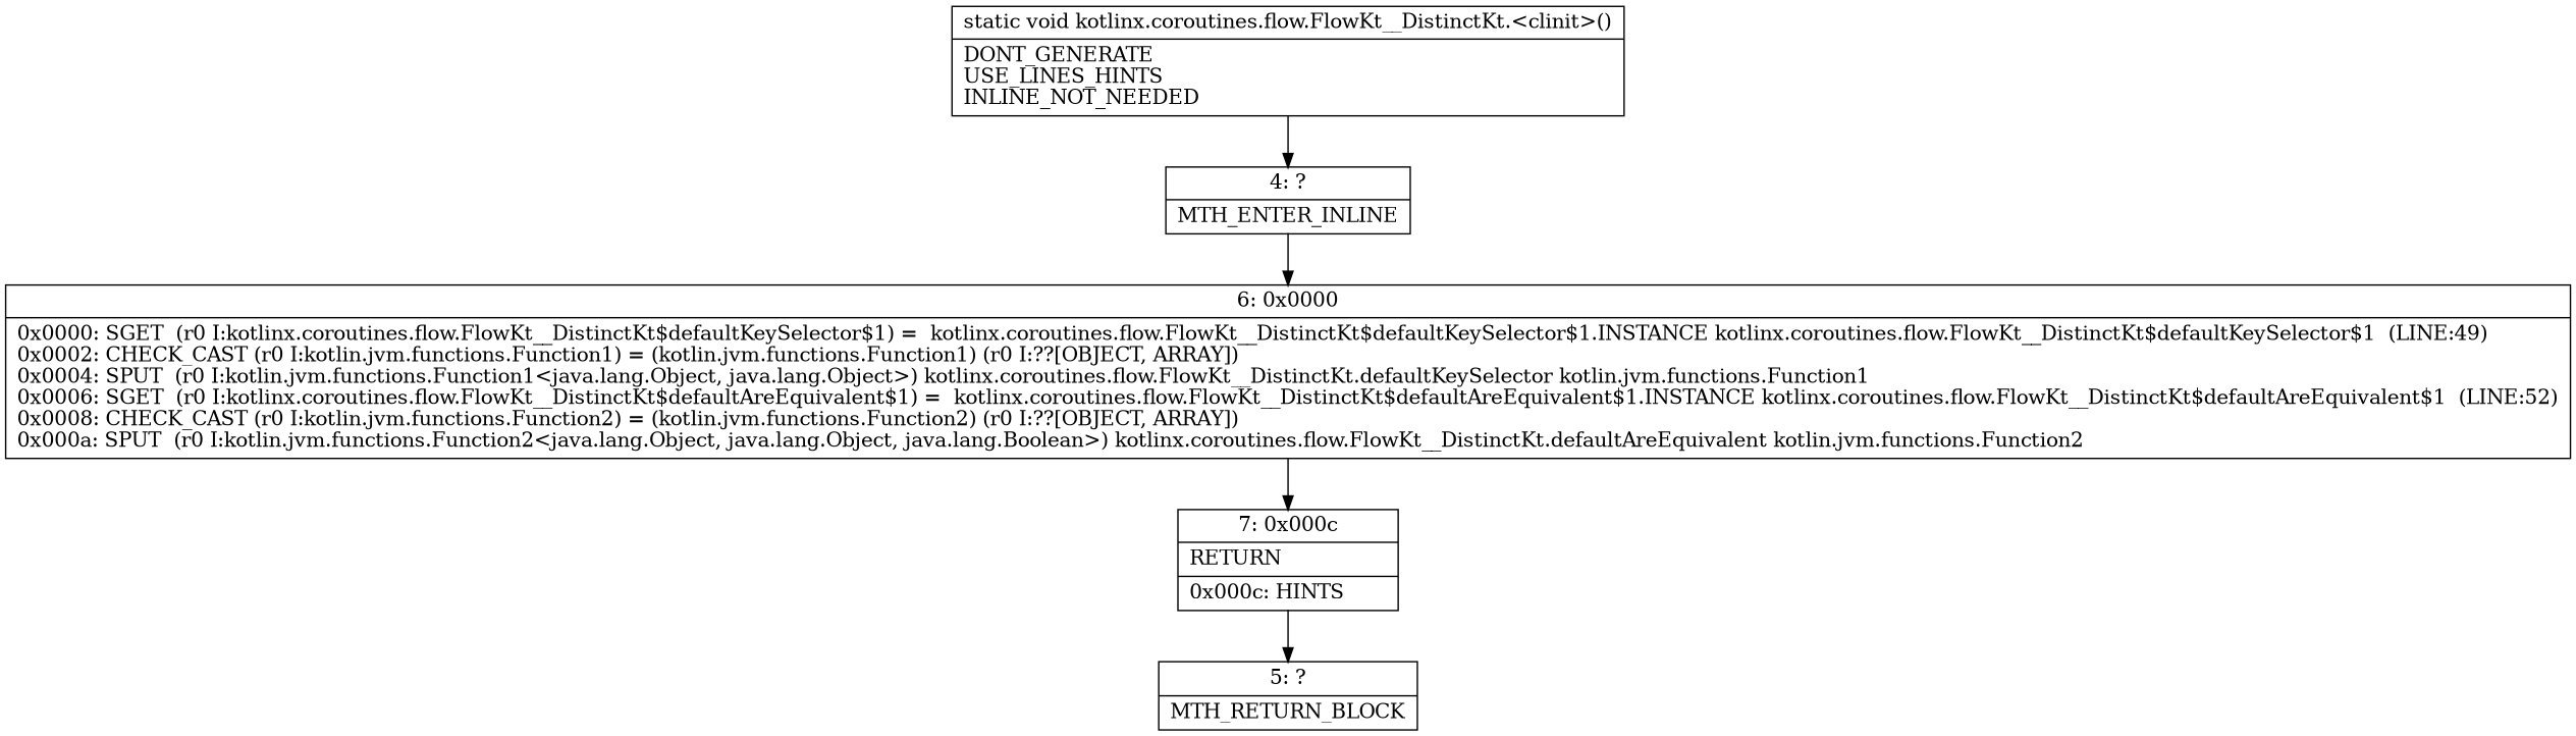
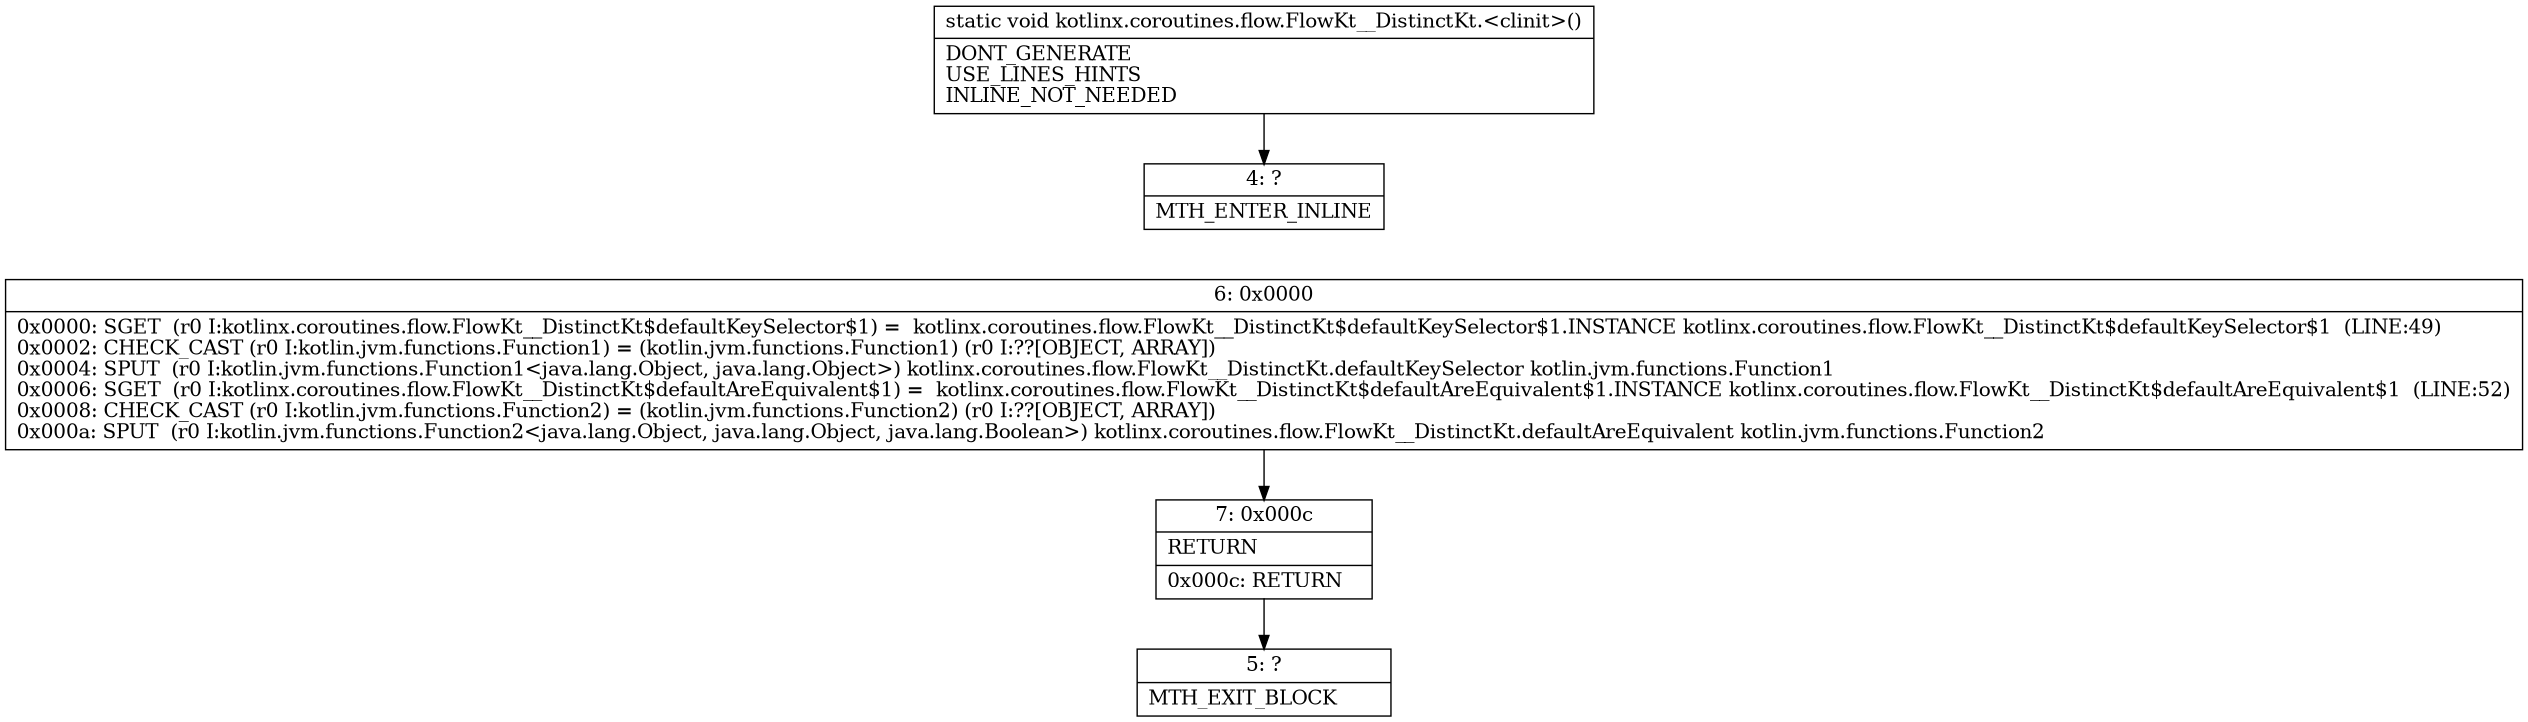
  digraph {
    node [shape=record]
    n1 [label="{4\:\ ?|MTH_ENTER_INLINE\l}"]
    n2 [label="{6\:\ 0x0000|0x0000: SGET  (r0 I:kotlinx.coroutines.flow.FlowKt__DistinctKt$defaultKeySelector$1) =  kotlinx.coroutines.flow.FlowKt__DistinctKt$defaultKeySelector$1.INSTANCE kotlinx.coroutines.flow.FlowKt__DistinctKt$defaultKeySelector$1  (LINE:49)\l0x0002: CHECK_CAST (r0 I:kotlin.jvm.functions.Function1) = (kotlin.jvm.functions.Function1) (r0 I:??[OBJECT, ARRAY]) \l0x0004: SPUT  (r0 I:kotlin.jvm.functions.Function1\<java.lang.Object, java.lang.Object\>) kotlinx.coroutines.flow.FlowKt__DistinctKt.defaultKeySelector kotlin.jvm.functions.Function1 \l0x0006: SGET  (r0 I:kotlinx.coroutines.flow.FlowKt__DistinctKt$defaultAreEquivalent$1) =  kotlinx.coroutines.flow.FlowKt__DistinctKt$defaultAreEquivalent$1.INSTANCE kotlinx.coroutines.flow.FlowKt__DistinctKt$defaultAreEquivalent$1  (LINE:52)\l0x0008: CHECK_CAST (r0 I:kotlin.jvm.functions.Function2) = (kotlin.jvm.functions.Function2) (r0 I:??[OBJECT, ARRAY]) \l0x000a: SPUT  (r0 I:kotlin.jvm.functions.Function2\<java.lang.Object, java.lang.Object, java.lang.Boolean\>) kotlinx.coroutines.flow.FlowKt__DistinctKt.defaultAreEquivalent kotlin.jvm.functions.Function2 \l}"]
-   n3 [label="{7\:\ 0x000c|RETURN\l|0x000c: HINTS   \l}"]
-   n4 [label="{5\:\ ?|MTH_RETURN_BLOCK\l}"]
+   n3 [label="{7\:\ 0x000c|RETURN\l|0x000c: RETURN   \l}"]
+   n4 [label="{5\:\ ?|MTH_EXIT_BLOCK\l}"]
    n5 [label="{static void kotlinx.coroutines.flow.FlowKt__DistinctKt.\<clinit\>()  | DONT_GENERATE\lUSE_LINES_HINTS\lINLINE_NOT_NEEDED\l}"]
-   n1 -> n2
    n2 -> n3
    n3 -> n4
    n5 -> n1
  }
